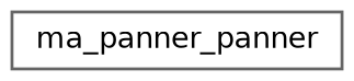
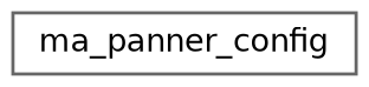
  digraph {
    rankdir=LR
-   n1 [color=grey40 fillcolor=white fontname=Helvetica fontsize=10 height=0.2 label=ma_panner_panner shape=box style=filled width=0.4]
+   n1 [color=grey40 fillcolor=white fontname=Helvetica fontsize=10 height=0.2 label=ma_panner_config shape=box style=filled width=0.4]
  }
